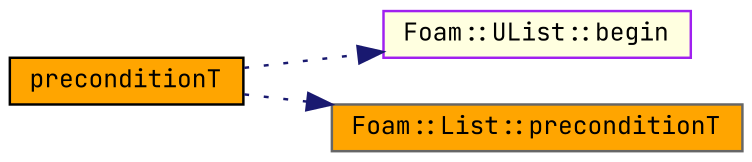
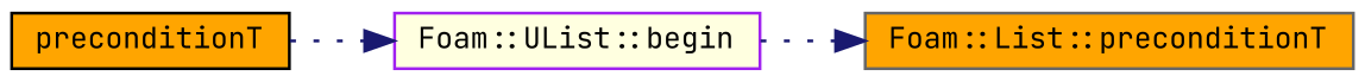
  digraph {
    fontname="JetBrains Mono"
    rankdir=LR
    node [fillcolor=orange fontname="JetBrains Mono" fontsize=10 shape=record style=filled]
    edge [color=midnightblue fontname="JetBrains Mono" fontsize=10 labelfontname=Helvetica labelfontsize=10 style=dotted]
    n1 [color=black fontcolor=black height=0.2 label=preconditionT width=0.4]
    n2 [color=purple fillcolor=lightyellow height=0.2 label="Foam::UList::begin" width=0.4]
    n3 [color=gray40 height=0.2 label="Foam::List::preconditionT" width=0.4]
    n1 -> n2
-   n1 -> n3
+   n2 -> n3
  }
